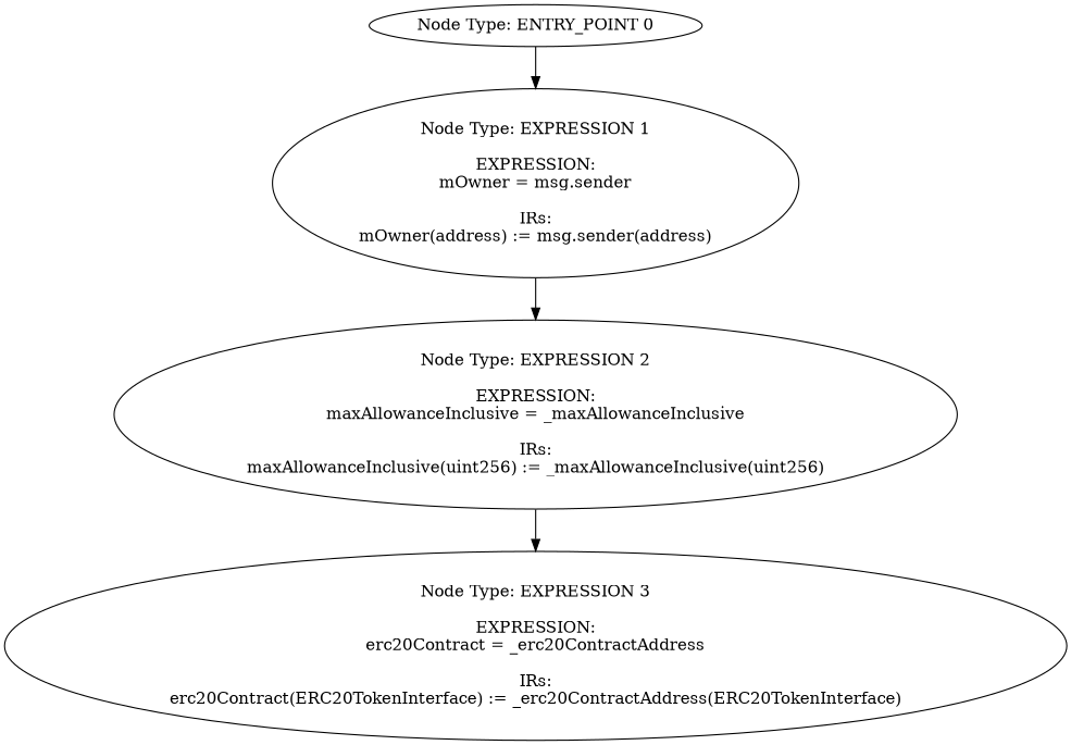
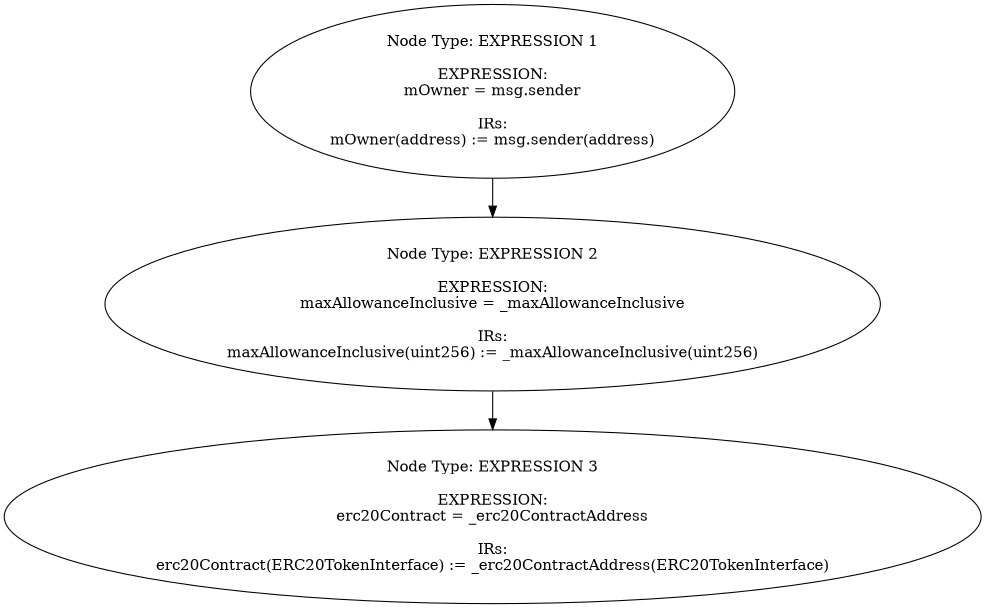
  digraph {
-   n1 [label="Node Type: ENTRY_POINT 0\n"]
    n2 [label="Node Type: EXPRESSION 1\n\nEXPRESSION:\nmOwner = msg.sender\n\nIRs:\nmOwner(address) := msg.sender(address)"]
    n3 [label="Node Type: EXPRESSION 2\n\nEXPRESSION:\nmaxAllowanceInclusive = _maxAllowanceInclusive\n\nIRs:\nmaxAllowanceInclusive(uint256) := _maxAllowanceInclusive(uint256)"]
    n4 [label="Node Type: EXPRESSION 3\n\nEXPRESSION:\nerc20Contract = _erc20ContractAddress\n\nIRs:\nerc20Contract(ERC20TokenInterface) := _erc20ContractAddress(ERC20TokenInterface)"]
-   n1 -> n2
    n2 -> n3
    n3 -> n4
  }
